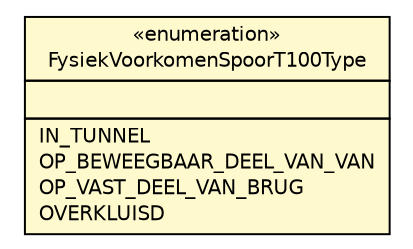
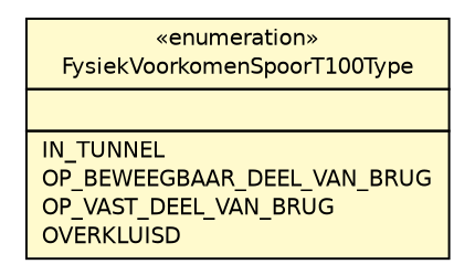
  digraph {
    nodesep=0.25
    ranksep=0.5
    rankdir=LR
-   n1 [fontcolor=black fontname=Helvetica fontsize=10.0 label=<<table title="nl.b3p.topnl.top100nl.FysiekVoorkomenSpoorT100Type" border="0" cellborder="1" cellspacing="0" cellpadding="2" port="p" bgcolor="lemonChiffon" href="./FysiekVoorkomenSpoorT100Type.html"> 		<tr><td><table border="0" cellspacing="0" cellpadding="1"> <tr><td align="center" balign="center"> &#171;enumeration&#187; </td></tr> <tr><td align="center" balign="center"> FysiekVoorkomenSpoorT100Type </td></tr> 		</table></td></tr> 		<tr><td><table border="0" cellspacing="0" cellpadding="1"> <tr><td align="left" balign="left">  </td></tr> 		</table></td></tr> 		<tr><td><table border="0" cellspacing="0" cellpadding="1"> <tr><td align="left" balign="left"> IN_TUNNEL </td></tr> <tr><td align="left" balign="left"> OP_BEWEEGBAAR_DEEL_VAN_VAN </td></tr> <tr><td align="left" balign="left"> OP_VAST_DEEL_VAN_BRUG </td></tr> <tr><td align="left" balign="left"> OVERKLUISD </td></tr> 		</table></td></tr> 		</table>> shape=plaintext]
+   n1 [fontcolor=black fontname=Helvetica fontsize=10.0 label=<<table title="nl.b3p.topnl.top100nl.FysiekVoorkomenSpoorT100Type" border="0" cellborder="1" cellspacing="0" cellpadding="2" port="p" bgcolor="lemonChiffon" href="./FysiekVoorkomenSpoorT100Type.html"> 		<tr><td><table border="0" cellspacing="0" cellpadding="1"> <tr><td align="center" balign="center"> &#171;enumeration&#187; </td></tr> <tr><td align="center" balign="center"> FysiekVoorkomenSpoorT100Type </td></tr> 		</table></td></tr> 		<tr><td><table border="0" cellspacing="0" cellpadding="1"> <tr><td align="left" balign="left">  </td></tr> 		</table></td></tr> 		<tr><td><table border="0" cellspacing="0" cellpadding="1"> <tr><td align="left" balign="left"> IN_TUNNEL </td></tr> <tr><td align="left" balign="left"> OP_BEWEEGBAAR_DEEL_VAN_BRUG </td></tr> <tr><td align="left" balign="left"> OP_VAST_DEEL_VAN_BRUG </td></tr> <tr><td align="left" balign="left"> OVERKLUISD </td></tr> 		</table></td></tr> 		</table>> shape=plaintext]
  }
